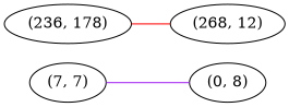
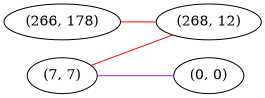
  graph {
    rankdir=LR
    edge [color=red weight=1]
    n1 [label="(268, 12)"]
-   "(266, 178)" [label="(236, 178)"]
+   "(266, 178)"
    "(7, 7)"
-   "(0, 0)" [label="(0, 8)"]
+   "(0, 0)"
    "(266, 178)" -- n1
+   "(7, 7)" -- n1
    "(7, 7)" -- "(0, 0)" [color=purple weight=4]
  }
